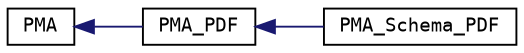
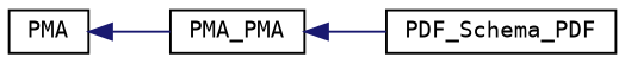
  digraph {
    fontname="DejaVu Sans Mono"
    rankdir=LR
    node [color=black fillcolor=white fontname="DejaVu Sans Mono" fontsize=10 shape=record style=filled]
    edge [color=midnightblue dir=back fontname="DejaVu Sans Mono" fontsize=10 labelfontname=Helvetica labelfontsize=10 style=solid]
    n1 [height=0.2 label=PMA width=0.4]
-   n2 [height=0.2 label=PMA_PDF width=0.4]
-   n3 [height=0.2 label=PMA_Schema_PDF width=0.4]
+   n2 [height=0.2 label=PMA_PMA width=0.4]
+   n3 [height=0.2 label=PDF_Schema_PDF width=0.4]
    n1 -> n2
    n2 -> n3
  }
